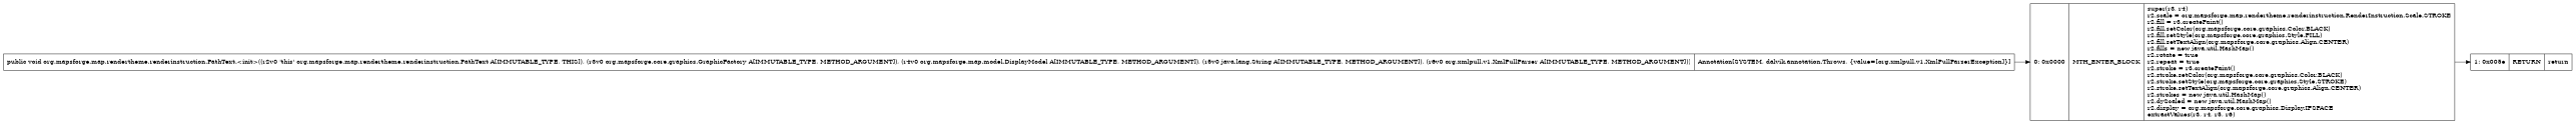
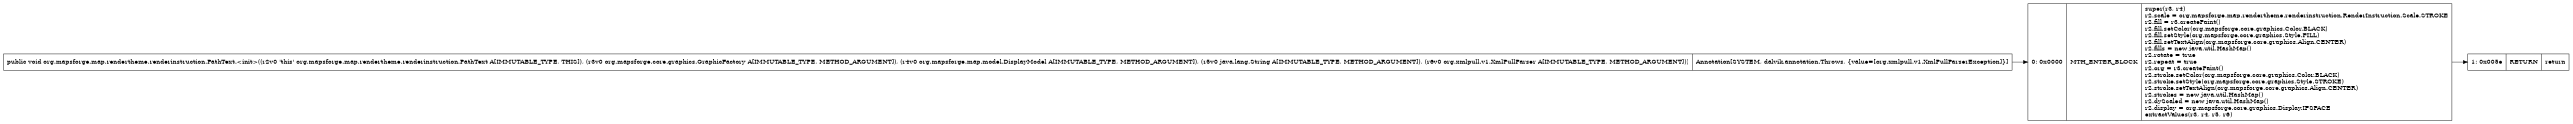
  digraph {
    rankdir=LR
    node [shape=record]
-   n1 [label="{0\:\ 0x0000|MTH_ENTER_BLOCK\l|super(r3, r4)\lr2.scale = org.mapsforge.map.rendertheme.renderinstruction.RenderInstruction.Scale.STROKE\lr2.fill = r3.createPaint()\lr2.fill.setColor(org.mapsforge.core.graphics.Color.BLACK)\lr2.fill.setStyle(org.mapsforge.core.graphics.Style.FILL)\lr2.fill.setTextAlign(org.mapsforge.core.graphics.Align.CENTER)\lr2.fills = new java.util.HashMap()\lr2.rotate = true\lr2.repeat = true\lr2.stroke = r3.createPaint()\lr2.stroke.setColor(org.mapsforge.core.graphics.Color.BLACK)\lr2.stroke.setStyle(org.mapsforge.core.graphics.Style.STROKE)\lr2.stroke.setTextAlign(org.mapsforge.core.graphics.Align.CENTER)\lr2.strokes = new java.util.HashMap()\lr2.dyScaled = new java.util.HashMap()\lr2.display = org.mapsforge.core.graphics.Display.IFSPACE\lextractValues(r3, r4, r5, r6)\l}"]
+   n1 [label="{0\:\ 0x0000|MTH_ENTER_BLOCK\l|super(r3, r4)\lr2.scale = org.mapsforge.map.rendertheme.renderinstruction.RenderInstruction.Scale.STROKE\lr2.fill = r3.createPaint()\lr2.fill.setColor(org.mapsforge.core.graphics.Color.BLACK)\lr2.fill.setStyle(org.mapsforge.core.graphics.Style.FILL)\lr2.fill.setTextAlign(org.mapsforge.core.graphics.Align.CENTER)\lr2.fills = new java.util.HashMap()\lr2.rotate = true\lr2.repeat = true\lr2.org = r3.createPaint()\lr2.stroke.setColor(org.mapsforge.core.graphics.Color.BLACK)\lr2.stroke.setStyle(org.mapsforge.core.graphics.Style.STROKE)\lr2.stroke.setTextAlign(org.mapsforge.core.graphics.Align.CENTER)\lr2.strokes = new java.util.HashMap()\lr2.dyScaled = new java.util.HashMap()\lr2.display = org.mapsforge.core.graphics.Display.IFSPACE\lextractValues(r3, r4, r5, r6)\l}"]
    n2 [label="{1\:\ 0x005e|RETURN\l|return\l}"]
    n3 [label="{public void org.mapsforge.map.rendertheme.renderinstruction.PathText.\<init\>((r2v0 'this' org.mapsforge.map.rendertheme.renderinstruction.PathText A[IMMUTABLE_TYPE, THIS]), (r3v0 org.mapsforge.core.graphics.GraphicFactory A[IMMUTABLE_TYPE, METHOD_ARGUMENT]), (r4v0 org.mapsforge.map.model.DisplayModel A[IMMUTABLE_TYPE, METHOD_ARGUMENT]), (r5v0 java.lang.String A[IMMUTABLE_TYPE, METHOD_ARGUMENT]), (r6v0 org.xmlpull.v1.XmlPullParser A[IMMUTABLE_TYPE, METHOD_ARGUMENT]))  | Annotation[SYSTEM, dalvik.annotation.Throws, \{value=[org.xmlpull.v1.XmlPullParserException]\}]\l}"]
    n1 -> n2
    n3 -> n1
  }
